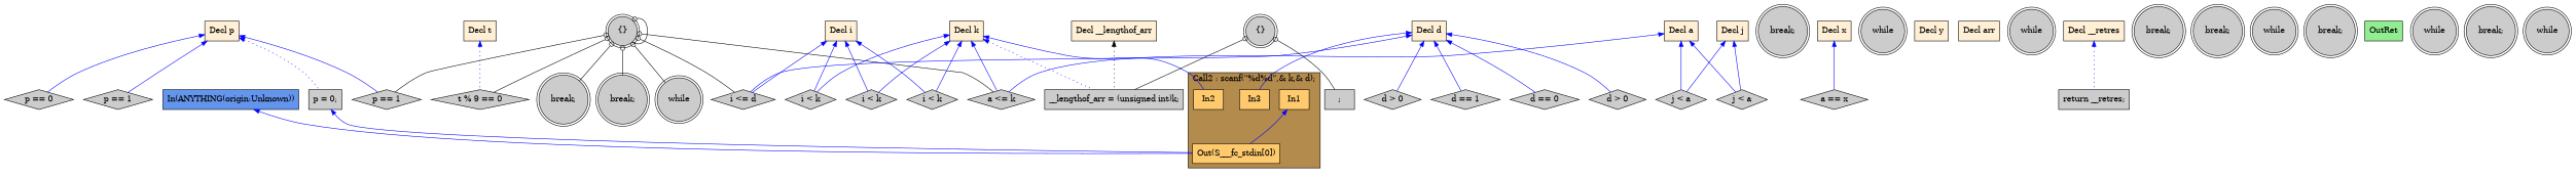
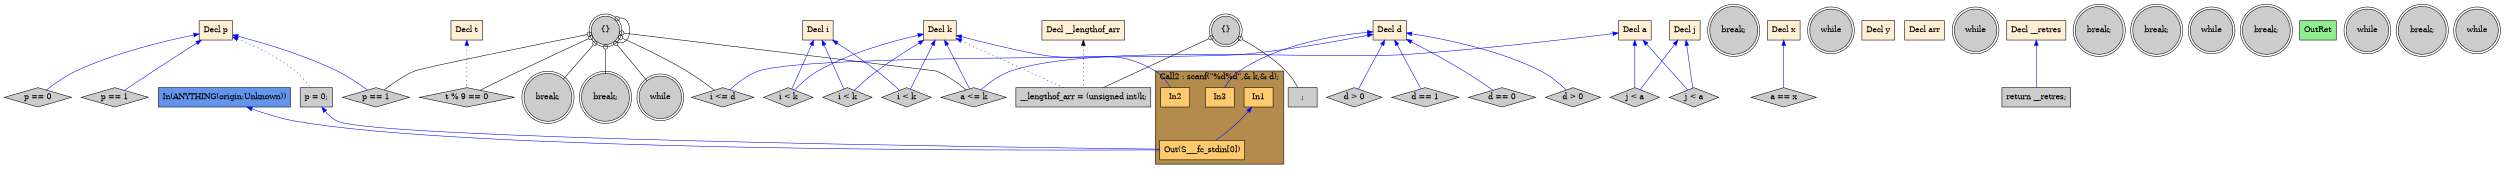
  digraph {
    rankdir=TB
    node [fillcolor="#CCCCCC" shape=box style=filled]
    edge [color="#0000FF" dir=back]
    n1 [fillcolor="#FFCA6E" label=In1]
    n2 [fillcolor="#FFCA6E" label=In2]
    n3 [fillcolor="#FFCA6E" label=In3]
    n4 [fillcolor="#FFCA6E" label="Out(S___fc_stdin[0])"]
    n5 [label="{}" shape=doublecircle]
    n6 [label="t % 9 == 0" shape=diamond]
    n7 [label="a <= k" shape=diamond]
    n8 [label="p == 1" shape=diamond]
    n9 [label="break;" shape=doublecircle]
    n10 [label="break;" shape=doublecircle]
    n11 [label=while shape=doublecircle]
    n12 [label="i <= d" shape=diamond]
    n13 [fillcolor="#FFEFD5" label="Decl i"]
    n14 [label="i < k" shape=diamond]
    n15 [label="i < k" shape=diamond]
    n16 [label="i < k" shape=diamond]
    n17 [fillcolor="#FFEFD5" label="Decl j"]
    n18 [label="j < a" shape=diamond]
    n19 [label="j < a" shape=diamond]
    n20 [label="break;" shape=doublecircle]
    n21 [fillcolor="#FFEFD5" label="Decl d"]
    n22 [label="d > 0" shape=diamond]
    n23 [label="d > 0" shape=diamond]
    n24 [label="d == 1" shape=diamond]
    n25 [label="d == 0" shape=diamond]
    n26 [fillcolor="#FFEFD5" label="Decl k"]
    n27 [label="__lengthof_arr = (unsigned int)k;"]
    n28 [fillcolor="#FFEFD5" label="Decl t"]
    n29 [label="p == 1" shape=diamond]
    n30 [fillcolor="#FFEFD5" label="Decl a"]
    n31 [label="a == x" shape=diamond]
    n32 [fillcolor="#FFEFD5" label="Decl p"]
    n33 [label="p = 0;"]
    n34 [label="p == 0" shape=diamond]
    n35 [fillcolor="#FFEFD5" label="Decl x"]
    n36 [label=while shape=doublecircle]
    n37 [fillcolor="#FFEFD5" label="Decl y"]
    n38 [fillcolor="#FFEFD5" label="Decl arr"]
    n39 [label=while shape=doublecircle]
    n40 [fillcolor="#FFEFD5" label="Decl __lengthof_arr"]
    n41 [fillcolor="#FFEFD5" label="Decl __retres"]
    n42 [label="return __retres;"]
    n43 [label="break;" shape=doublecircle]
    n44 [label="break;" shape=doublecircle]
    n45 [label=while shape=doublecircle]
    n46 [label="break;" shape=doublecircle]
    n47 [label="{}" shape=doublecircle]
    n48 [label=";"]
    n49 [fillcolor="#90EE90" label=OutRet]
    n50 [fillcolor="#6495ED" label="In(ANYTHING(origin:Unknown))"]
    n51 [label=while shape=doublecircle]
    n52 [label="break;" shape=doublecircle]
    n53 [label=while shape=doublecircle]
    subgraph cluster_1 {
      fillcolor="#B38B4D"
      label="Call2 : scanf(\"%d%d\",& k,& d);"
      style=filled
      n1
      n2
      n3
      n4
    }
    n1 -> n4
    n5 -> n5 [arrowtail=odot color="#000000"]
    n5 -> n6 [arrowtail=odot color="#000000"]
    n5 -> n7 [arrowtail=odot color="#000000"]
    n5 -> n8 [arrowtail=odot color="#000000"]
    n5 -> n9 [arrowtail=odot color="#000000"]
    n5 -> n10 [arrowtail=odot color="#000000"]
    n5 -> n11 [arrowtail=odot color="#000000"]
    n5 -> n12 [arrowtail=odot color="#000000"]
-   n13 -> n12
    n13 -> n14
    n13 -> n15
    n13 -> n16
    n17 -> n18
    n17 -> n19
    n21 -> n3
    n21 -> n12
    n21 -> n22
    n21 -> n23
    n21 -> n24
    n21 -> n25
    n26 -> n2
    n26 -> n7
    n26 -> n14
    n26 -> n15
    n26 -> n16
    n26 -> n27 [style=dotted]
    n28 -> n6 [style=dotted]
    n30 -> n7
    n30 -> n18
    n30 -> n19
    n32 -> n8
    n32 -> n29
    n32 -> n33 [style=dotted]
    n32 -> n34
    n33 -> n4
    n35 -> n31
    n40 -> n27 [color="#000000" style=dotted]
-   n41 -> n42 [style=dotted]
+   n41 -> n42
    n47 -> n27 [arrowtail=odot color="#000000"]
    n47 -> n48 [arrowtail=odot color="#000000"]
    n50 -> n4
  }
